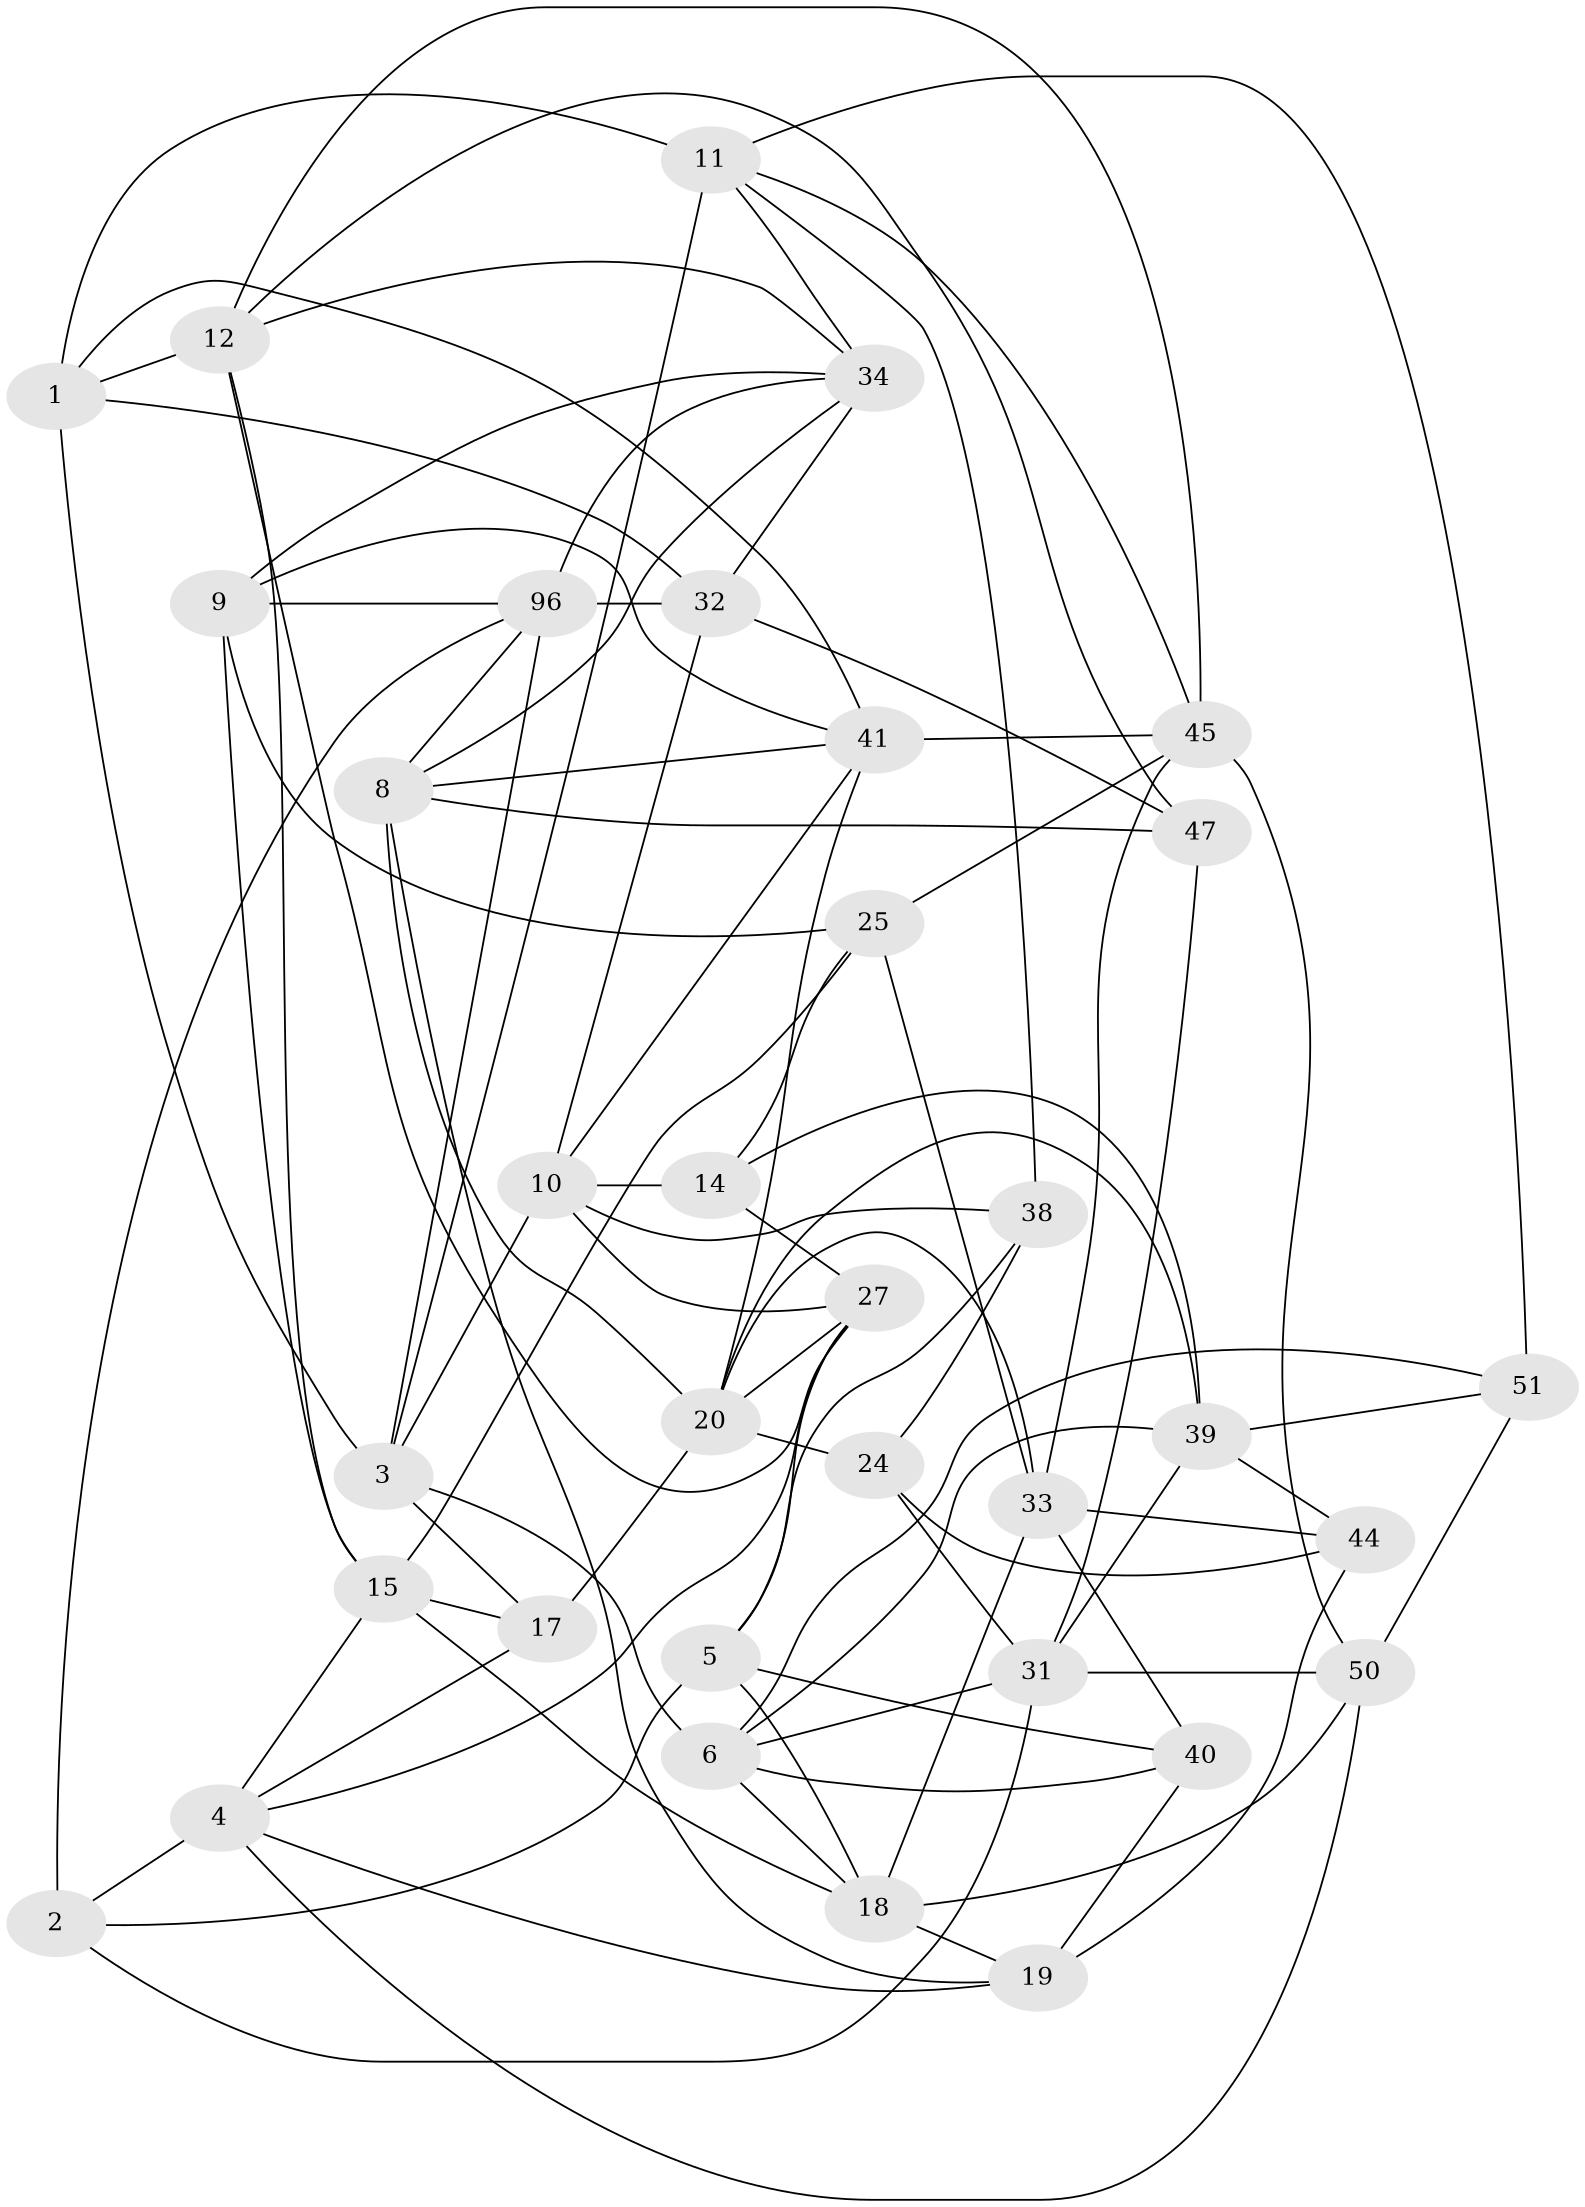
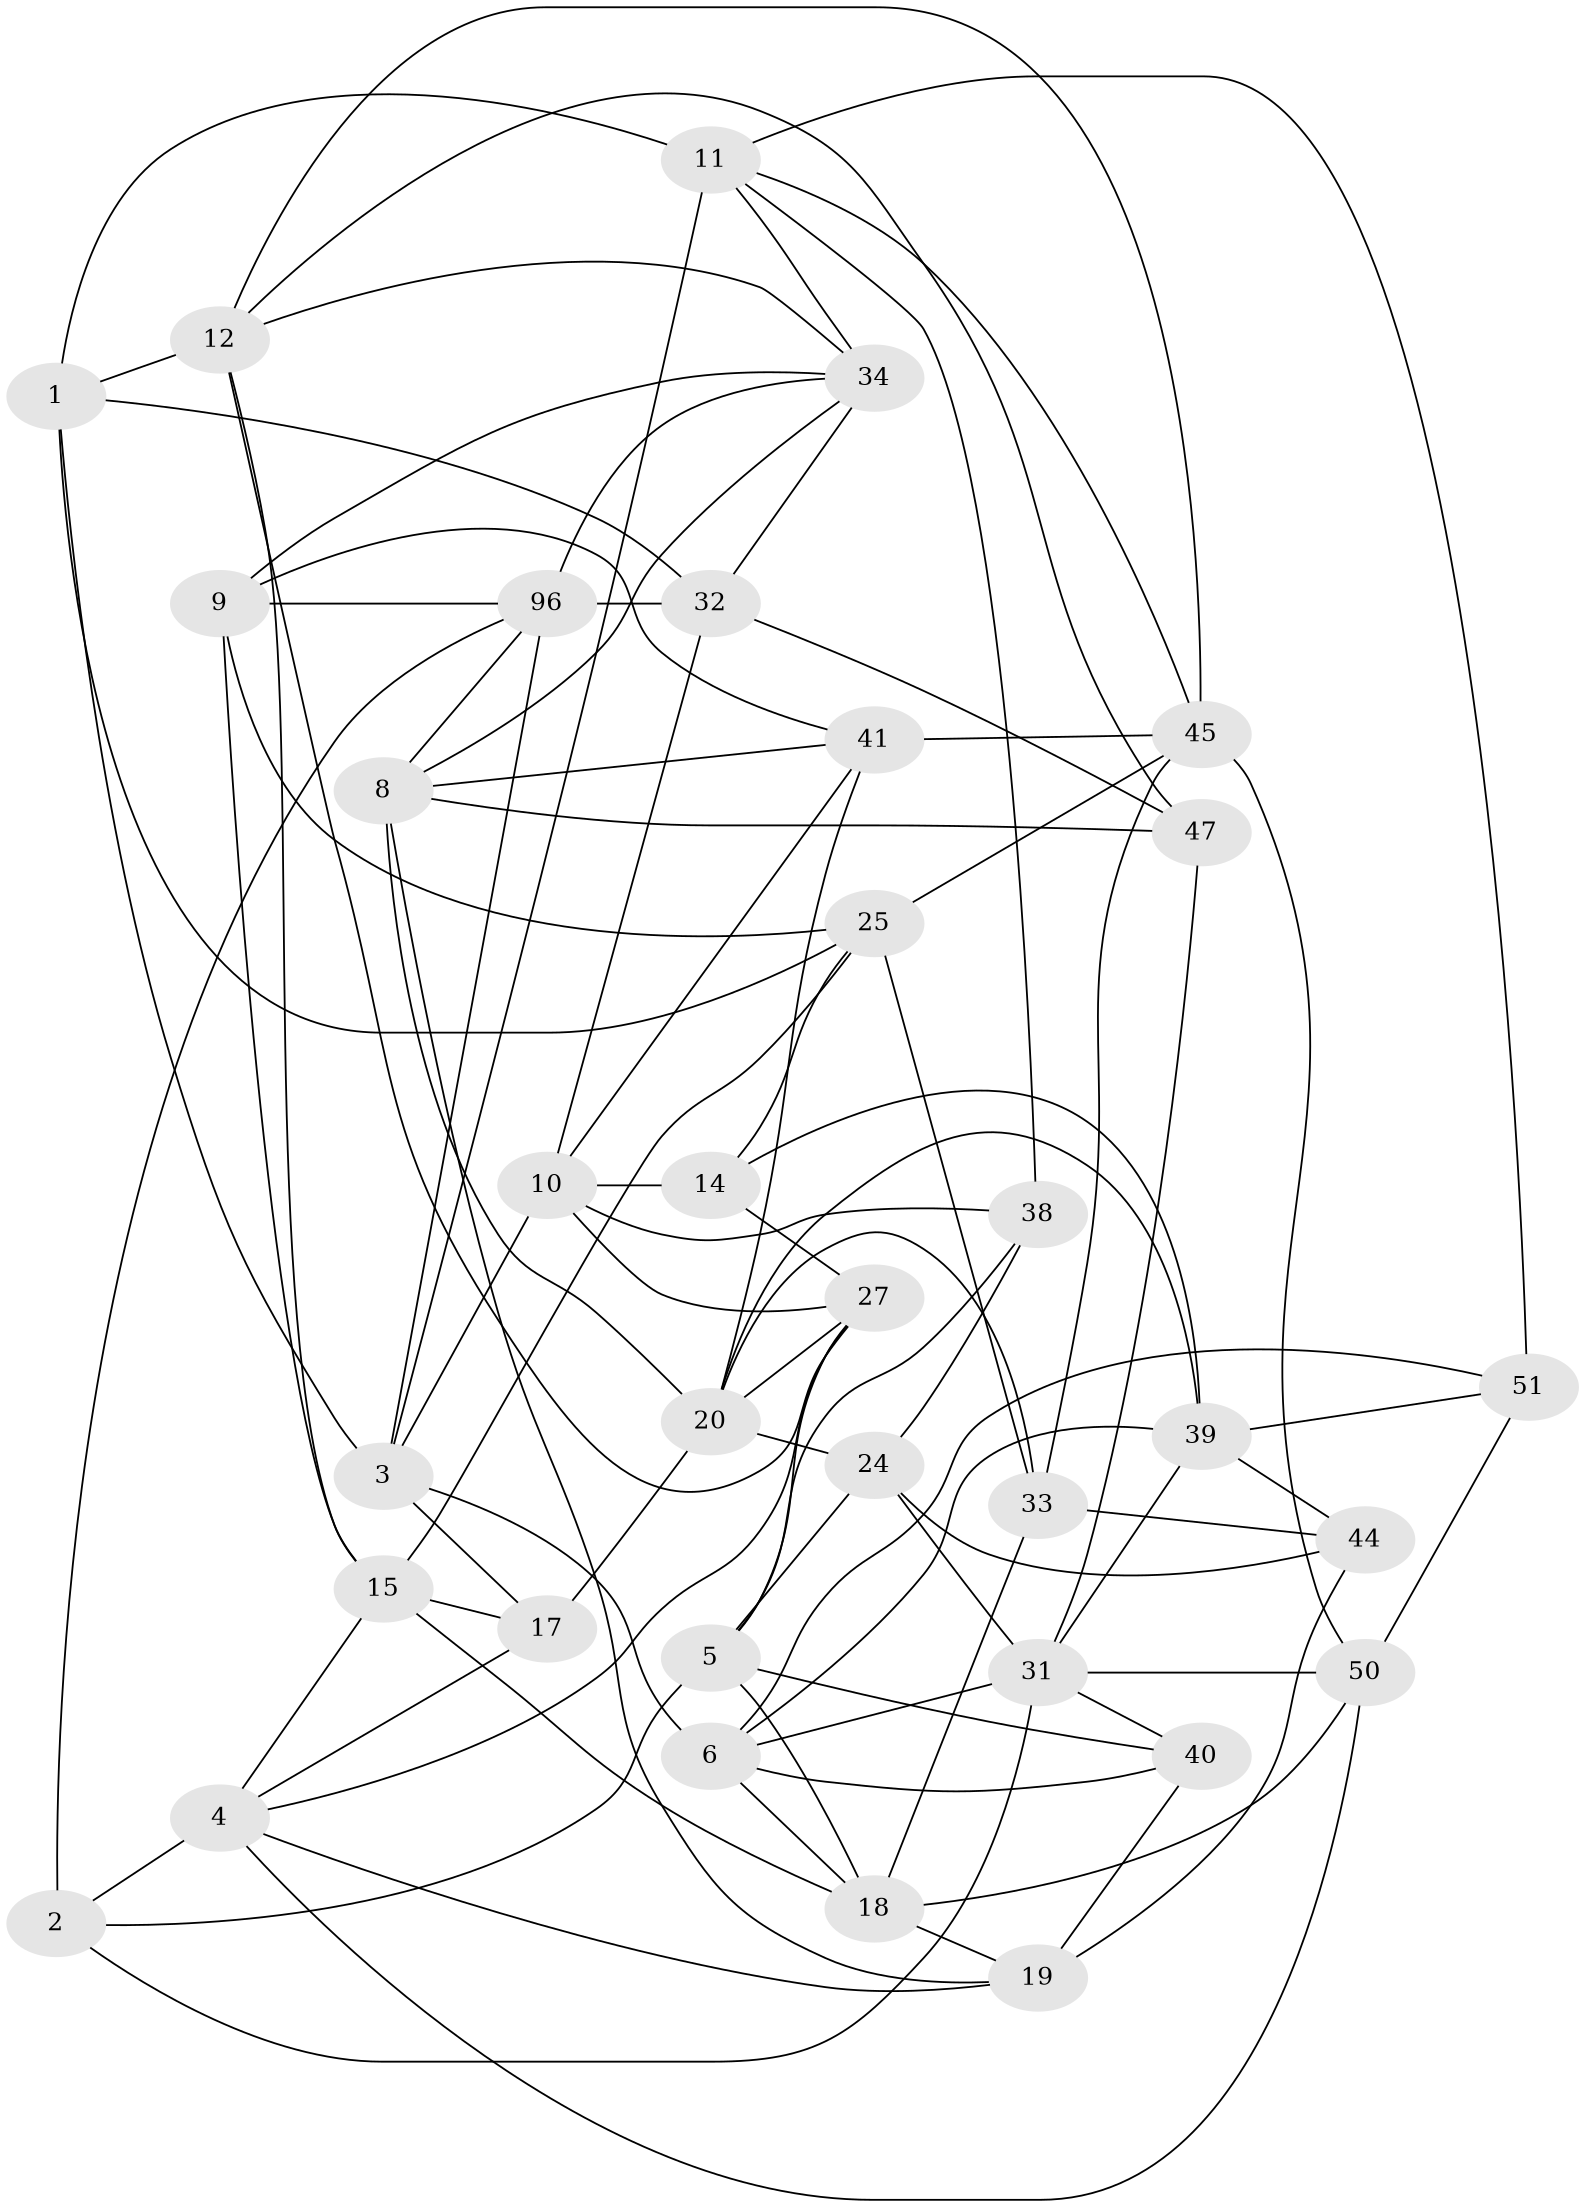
  graph {
    rankdir=LR
    node [color=gray90 style=filled]
    1 [super="+7"]
    3 [super="+55"]
    11 [super="+35"]
    12 [super="+56"]
    32
    41 [super="+54"]
    n7 [label=96 super="+23"]
    6 [super="+43"]
    10 [super="+13"]
    17
    38
    51
    34 [super="+42"]
    45 [super="+49"]
    15 [super="+36"]
    27 [super="+52"]
    47
    19 [super="+46"]
    40
    44
    4 [super="+21"]
    50 [super="+53"]
    2
    5 [super="+29"]
    31 [super="+57"]
    18 [super="+30"]
    24 [super="+59"]
    39 [super="+58"]
    14
    20 [super="+22"]
    25 [super="+48"]
    33 [super="+37"]
    8 [super="+26"]
    9 [super="+28"]
    1 -- 3
    1 -- 11
    1 -- 12
    1 -- 32
-   1 -- 41
+   1 -- 25
    3 -- 11
    3 -- n7
    3 -- 6
    3 -- 10
    3 -- 17
    11 -- 38
    11 -- 51
    11 -- 34
    11 -- 45
    12 -- 34
    12 -- 45
    12 -- 15
    12 -- 27
    12 -- 47
    32 -- 34
    32 -- 47
    41 -- 45
    n7 -- 32
    n7 -- 34
    6 -- 51
    6 -- 40
    6 -- 31
    6 -- 18
    6 -- 39
    10 -- 32
    10 -- 41
    10 -- 38
    10 -- 27
    10 -- 14
    17 -- 20
    45 -- 50
    15 -- 17
    15 -- 18
    15 -- 25
    19 -- 40
    19 -- 44
    4 -- 17
    4 -- 15
    4 -- 27
    4 -- 19
    4 -- 50
    50 -- 51
    2 -- n7
    2 -- 4
    2 -- 5
    2 -- 31
    5 -- 38
    5 -- 27
    5 -- 40
    5 -- 18
+   5 -- 24
    31 -- 47
    31 -- 50
    31 -- 39
    18 -- 19
    18 -- 50
    18 -- 33
    24 -- 38
    24 -- 44
    24 -- 31
    39 -- 51
    39 -- 44
    14 -- 27
    14 -- 39
    14 -- 25
    20 -- 41
    20 -- 27
    20 -- 24
    20 -- 39
    20 -- 33
    25 -- 45
    25 -- 33
    33 -- 45
-   33 -- 40
+   31 -- 40
    33 -- 44
    8 -- 41
    8 -- n7
    8 -- 34
    8 -- 47
    8 -- 19
    8 -- 20
    9 -- 41
    9 -- n7
    9 -- 34
    9 -- 15
    9 -- 25
  }
